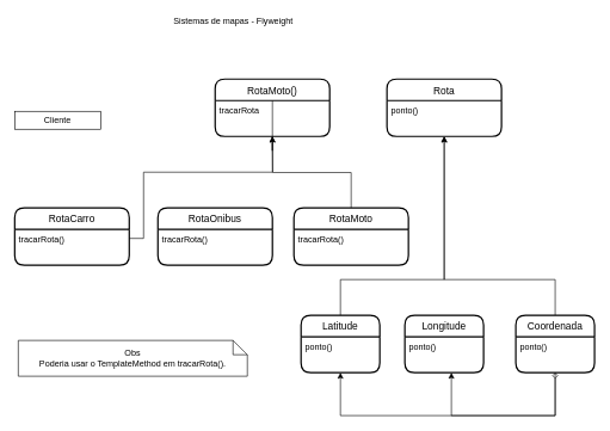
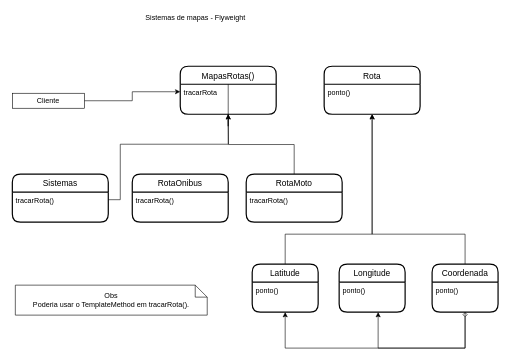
  <mxCell id="0" />
  <mxCell id="1" parent="0" />
  <mxCell id="2" value="Sistemas de mapas - Flyweight" style="text;html=1;align=center;verticalAlign=middle;resizable=0;points=[];autosize=1;" vertex="1" parent="1"><mxGeometry x="235" y="20" width="180" height="20" as="geometry" /></mxCell>
+ <mxCell id="3" style="edgeStyle=orthogonalEdgeStyle;rounded=0;orthogonalLoop=1;jettySize=auto;html=1;exitX=1;exitY=0.5;exitDx=0;exitDy=0;entryX=0;entryY=0.25;entryDx=0;entryDy=0;startArrow=none;startFill=0;endArrow=classic;endFill=1;" edge="1" parent="1" source="4" target="7"><mxGeometry relative="1" as="geometry" /></mxCell>
  <mxCell id="4" value="Cliente" style="rounded=0;whiteSpace=wrap;html=1;" vertex="1" parent="1"><mxGeometry x="20" y="155" width="120" height="25" as="geometry" /></mxCell>
  <mxCell id="5" value="" style="edgeStyle=orthogonalEdgeStyle;rounded=0;orthogonalLoop=1;jettySize=auto;html=1;startArrow=none;startFill=0;endArrow=classic;endFill=1;" edge="1" parent="1" source="6" target="7"><mxGeometry relative="1" as="geometry" /></mxCell>
- <mxCell id="6" value="RotaMoto()" style="swimlane;childLayout=stackLayout;horizontal=1;startSize=30;horizontalStack=0;rounded=1;fontSize=14;fontStyle=0;strokeWidth=2;resizeParent=0;resizeLast=1;shadow=0;dashed=0;align=center;" vertex="1" parent="1"><mxGeometry x="300" y="110" width="160" height="80" as="geometry" /></mxCell>
+ <mxCell id="6" value="MapasRotas()" style="swimlane;childLayout=stackLayout;horizontal=1;startSize=30;horizontalStack=0;rounded=1;fontSize=14;fontStyle=0;strokeWidth=2;resizeParent=0;resizeLast=1;shadow=0;dashed=0;align=center;" vertex="1" parent="1"><mxGeometry x="300" y="110" width="160" height="80" as="geometry" /></mxCell>
  <mxCell id="7" value="tracarRota" style="align=left;strokeColor=none;fillColor=none;spacingLeft=4;fontSize=12;verticalAlign=top;resizable=0;rotatable=0;part=1;" vertex="1" parent="6"><mxGeometry y="30" width="160" height="50" as="geometry" /></mxCell>
  <mxCell id="8" value="Rota" style="swimlane;childLayout=stackLayout;horizontal=1;startSize=30;horizontalStack=0;rounded=1;fontSize=14;fontStyle=0;strokeWidth=2;resizeParent=0;resizeLast=1;shadow=0;dashed=0;align=center;" vertex="1" parent="1"><mxGeometry x="540" y="110" width="160" height="80" as="geometry" /></mxCell>
  <mxCell id="9" value="ponto()" style="align=left;strokeColor=none;fillColor=none;spacingLeft=4;fontSize=12;verticalAlign=top;resizable=0;rotatable=0;part=1;" vertex="1" parent="8"><mxGeometry y="30" width="160" height="50" as="geometry" /></mxCell>
- <mxCell id="10" value="RotaCarro" style="swimlane;childLayout=stackLayout;horizontal=1;startSize=30;horizontalStack=0;rounded=1;fontSize=14;fontStyle=0;strokeWidth=2;resizeParent=0;resizeLast=1;shadow=0;dashed=0;align=center;" vertex="1" parent="1"><mxGeometry x="20" y="290" width="160" height="80" as="geometry" /></mxCell>
+ <mxCell id="10" value="Sistemas" style="swimlane;childLayout=stackLayout;horizontal=1;startSize=30;horizontalStack=0;rounded=1;fontSize=14;fontStyle=0;strokeWidth=2;resizeParent=0;resizeLast=1;shadow=0;dashed=0;align=center;" vertex="1" parent="1"><mxGeometry x="20" y="290" width="160" height="80" as="geometry" /></mxCell>
  <mxCell id="11" value="tracarRota()" style="align=left;strokeColor=none;fillColor=none;spacingLeft=4;fontSize=12;verticalAlign=top;resizable=0;rotatable=0;part=1;" vertex="1" parent="10"><mxGeometry y="30" width="160" height="50" as="geometry" /></mxCell>
  <mxCell id="12" value="RotaOnibus" style="swimlane;childLayout=stackLayout;horizontal=1;startSize=30;horizontalStack=0;rounded=1;fontSize=14;fontStyle=0;strokeWidth=2;resizeParent=0;resizeLast=1;shadow=0;dashed=0;align=center;" vertex="1" parent="1"><mxGeometry x="220" y="290" width="160" height="80" as="geometry" /></mxCell>
  <mxCell id="13" value="tracarRota()" style="align=left;strokeColor=none;fillColor=none;spacingLeft=4;fontSize=12;verticalAlign=top;resizable=0;rotatable=0;part=1;" vertex="1" parent="12"><mxGeometry y="30" width="160" height="50" as="geometry" /></mxCell>
  <mxCell id="14" style="edgeStyle=orthogonalEdgeStyle;rounded=0;orthogonalLoop=1;jettySize=auto;html=1;exitX=0.5;exitY=0;exitDx=0;exitDy=0;startArrow=none;startFill=0;endArrow=classic;endFill=1;" edge="1" parent="1" source="15"><mxGeometry relative="1" as="geometry"><mxPoint x="380" y="190" as="targetPoint" /></mxGeometry></mxCell>
  <mxCell id="15" value="RotaMoto" style="swimlane;childLayout=stackLayout;horizontal=1;startSize=30;horizontalStack=0;rounded=1;fontSize=14;fontStyle=0;strokeWidth=2;resizeParent=0;resizeLast=1;shadow=0;dashed=0;align=center;" vertex="1" parent="1"><mxGeometry x="410" y="290" width="160" height="80" as="geometry" /></mxCell>
  <mxCell id="16" value="tracarRota()" style="align=left;strokeColor=none;fillColor=none;spacingLeft=4;fontSize=12;verticalAlign=top;resizable=0;rotatable=0;part=1;" vertex="1" parent="15"><mxGeometry y="30" width="160" height="50" as="geometry" /></mxCell>
  <mxCell id="17" style="edgeStyle=orthogonalEdgeStyle;rounded=0;orthogonalLoop=1;jettySize=auto;html=1;exitX=1;exitY=0.25;exitDx=0;exitDy=0;startArrow=none;startFill=0;endArrow=classic;endFill=1;" edge="1" parent="1" source="11" target="7"><mxGeometry relative="1" as="geometry"><Array as="points"><mxPoint x="200" y="333" /><mxPoint x="200" y="240" /><mxPoint x="380" y="240" /></Array></mxGeometry></mxCell>
  <mxCell id="18" style="edgeStyle=orthogonalEdgeStyle;rounded=0;orthogonalLoop=1;jettySize=auto;html=1;exitX=0.5;exitY=0;exitDx=0;exitDy=0;entryX=0.5;entryY=1;entryDx=0;entryDy=0;startArrow=none;startFill=0;endArrow=classic;endFill=1;" edge="1" parent="1" source="19" target="9"><mxGeometry relative="1" as="geometry"><Array as="points"><mxPoint x="475" y="390" /><mxPoint x="620" y="390" /></Array></mxGeometry></mxCell>
  <mxCell id="19" value="Latitude" style="swimlane;childLayout=stackLayout;horizontal=1;startSize=30;horizontalStack=0;rounded=1;fontSize=14;fontStyle=0;strokeWidth=2;resizeParent=0;resizeLast=1;shadow=0;dashed=0;align=center;" vertex="1" parent="1"><mxGeometry x="420" y="440" width="110" height="80" as="geometry" /></mxCell>
  <mxCell id="20" value="ponto()" style="align=left;strokeColor=none;fillColor=none;spacingLeft=4;fontSize=12;verticalAlign=top;resizable=0;rotatable=0;part=1;" vertex="1" parent="19"><mxGeometry y="30" width="110" height="50" as="geometry" /></mxCell>
  <mxCell id="21" value="Longitude" style="swimlane;childLayout=stackLayout;horizontal=1;startSize=30;horizontalStack=0;rounded=1;fontSize=14;fontStyle=0;strokeWidth=2;resizeParent=0;resizeLast=1;shadow=0;dashed=0;align=center;" vertex="1" parent="1"><mxGeometry x="565" y="440" width="110" height="80" as="geometry" /></mxCell>
  <mxCell id="22" value="ponto()" style="align=left;strokeColor=none;fillColor=none;spacingLeft=4;fontSize=12;verticalAlign=top;resizable=0;rotatable=0;part=1;" vertex="1" parent="21"><mxGeometry y="30" width="110" height="50" as="geometry" /></mxCell>
  <mxCell id="23" style="edgeStyle=orthogonalEdgeStyle;rounded=0;orthogonalLoop=1;jettySize=auto;html=1;exitX=0.5;exitY=0;exitDx=0;exitDy=0;entryX=0.5;entryY=1;entryDx=0;entryDy=0;startArrow=none;startFill=0;endArrow=classic;endFill=1;" edge="1" parent="1" source="24" target="9"><mxGeometry relative="1" as="geometry"><Array as="points"><mxPoint x="775" y="390" /><mxPoint x="620" y="390" /></Array></mxGeometry></mxCell>
  <mxCell id="24" value="Coordenada" style="swimlane;childLayout=stackLayout;horizontal=1;startSize=30;horizontalStack=0;rounded=1;fontSize=14;fontStyle=0;strokeWidth=2;resizeParent=0;resizeLast=1;shadow=0;dashed=0;align=center;" vertex="1" parent="1"><mxGeometry x="720" y="440" width="110" height="80" as="geometry" /></mxCell>
  <mxCell id="25" value="ponto()" style="align=left;strokeColor=none;fillColor=none;spacingLeft=4;fontSize=12;verticalAlign=top;resizable=0;rotatable=0;part=1;" vertex="1" parent="24"><mxGeometry y="30" width="110" height="50" as="geometry" /></mxCell>
  <mxCell id="26" style="edgeStyle=orthogonalEdgeStyle;rounded=0;orthogonalLoop=1;jettySize=auto;html=1;exitX=0.5;exitY=1;exitDx=0;exitDy=0;entryX=0.591;entryY=1;entryDx=0;entryDy=0;entryPerimeter=0;startArrow=none;startFill=0;endArrow=classic;endFill=1;" edge="1" parent="1" source="25" target="22"><mxGeometry relative="1" as="geometry"><Array as="points"><mxPoint x="775" y="580" /><mxPoint x="630" y="580" /></Array></mxGeometry></mxCell>
  <mxCell id="27" style="edgeStyle=orthogonalEdgeStyle;rounded=0;orthogonalLoop=1;jettySize=auto;html=1;exitX=0.5;exitY=1;exitDx=0;exitDy=0;entryX=0.5;entryY=1;entryDx=0;entryDy=0;startArrow=diamond;startFill=0;endArrow=classic;endFill=1;" edge="1" parent="1" source="25" target="20"><mxGeometry relative="1" as="geometry"><Array as="points"><mxPoint x="775" y="580" /><mxPoint x="475" y="580" /></Array></mxGeometry></mxCell>
  <mxCell id="28" value="Obs&lt;br&gt;Poderia usar o TemplateMethod em tracarRota()." style="shape=note;size=20;whiteSpace=wrap;html=1;" vertex="1" parent="1"><mxGeometry x="25" y="475" width="320" height="50" as="geometry" /></mxCell>
